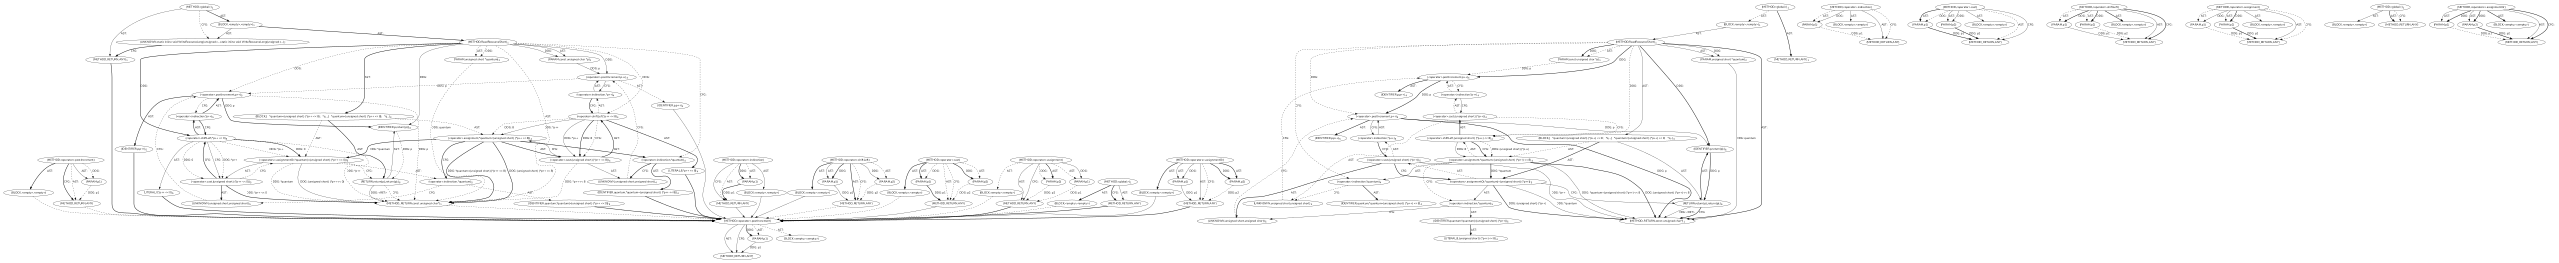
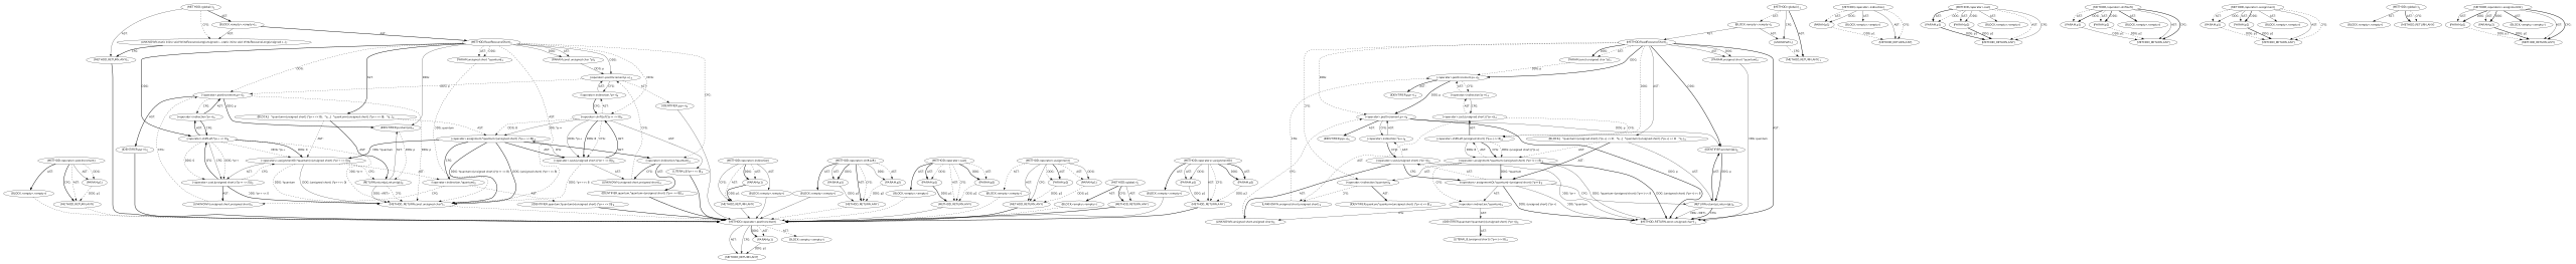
  digraph {
    fontname=Nunito
    node [fontname=Nunito]
    edge [fontname=Nunito style=dashed]
    n1 [label=<(METHOD,&lt;operator&gt;.postIncrement)>]
    n2 [label=<(PARAM,p1)>]
    n3 [label=<(BLOCK,&lt;empty&gt;,&lt;empty&gt;)>]
    n4 [label=<(METHOD_RETURN,ANY)>]
    n5 [label=<(METHOD,&lt;operator&gt;.postIncrement)>]
    n6 [label=<(PARAM,p1)>]
    n7 [label=<(BLOCK,&lt;empty&gt;,&lt;empty&gt;)>]
    n8 [label=<(METHOD_RETURN,ANY)>]
    n9 [label=<(METHOD,&lt;global&gt;)<SUB>1</SUB>>]
    n10 [label=<(BLOCK,&lt;empty&gt;,&lt;empty&gt;)<SUB>1</SUB>>]
    n11 [label=<(UNKNOWN,static inline void WriteResourceLong(unsigned c...,static inline void WriteResourceLong(unsigned c...)<SUB>7</SUB>>]
    n12 [label=<(METHOD_RETURN,ANY)<SUB>1</SUB>>]
    n13 [label=<(METHOD,ReadResourceShort)<SUB>1</SUB>>]
    n14 [label=<(PARAM,const unsigned char *p)<SUB>1</SUB>>]
    n15 [label=<(PARAM,unsigned short *quantum)<SUB>2</SUB>>]
    n16 [label=<(BLOCK,{   *quantum=(unsigned short) (*p++ &lt;&lt; 8);   *q...,{   *quantum=(unsigned short) (*p++ &lt;&lt; 8);   *q...)<SUB>3</SUB>>]
    n17 [label=<(&lt;operator&gt;.indirection,*quantum)<SUB>4</SUB>>]
    n18 [label=<(&lt;operator&gt;.shiftLeft,*p++ &lt;&lt; 8)<SUB>4</SUB>>]
    n19 [label=<(&lt;operator&gt;.postIncrement,p++)<SUB>4</SUB>>]
    n20 [label=<(&lt;operator&gt;.shiftLeft,*p++ &lt;&lt; 0)<SUB>5</SUB>>]
    n21 [label=<(&lt;operator&gt;.postIncrement,p++)<SUB>5</SUB>>]
    n22 [label=<(IDENTIFIER,p,return(p);)<SUB>6</SUB>>]
    n23 [label=<(METHOD_RETURN,const unsigned char*)<SUB>1</SUB>>]
    n24 [label=<(&lt;operator&gt;.assignment,*quantum=(unsigned short) (*p++ &lt;&lt; 8))<SUB>4</SUB>>]
    n25 [label=<(&lt;operators&gt;.assignmentOr,*quantum|=(unsigned short) (*p++ &lt;&lt; 0))<SUB>5</SUB>>]
    n26 [label=<(RETURN,return(p);,return(p);)<SUB>6</SUB>>]
    n27 [label=<(IDENTIFIER,quantum,*quantum=(unsigned short) (*p++ &lt;&lt; 8))<SUB>4</SUB>>]
    n28 [label=<(UNKNOWN,unsigned short,unsigned short)<SUB>4</SUB>>]
    n29 [label=<(&lt;operator&gt;.cast,(unsigned short) (*p++ &lt;&lt; 8))<SUB>4</SUB>>]
    n30 [label=<(&lt;operator&gt;.indirection,*p++)<SUB>4</SUB>>]
    n31 [label=<(LITERAL,8,*p++ &lt;&lt; 8)<SUB>4</SUB>>]
    n32 [label=<(IDENTIFIER,p,p++)<SUB>4</SUB>>]
    n33 [label=<(&lt;operator&gt;.cast,(unsigned short) (*p++ &lt;&lt; 0))<SUB>5</SUB>>]
    n34 [label=<(&lt;operator&gt;.indirection,*p++)<SUB>5</SUB>>]
-   n35 [label=<(LITERAL,0,*p++ &lt;&lt; 0)<SUB>5</SUB>>]
    n36 [label=<(IDENTIFIER,p,p++)<SUB>5</SUB>>]
    n37 [label=<(&lt;operator&gt;.indirection,*quantum)<SUB>5</SUB>>]
    n38 [label=<(IDENTIFIER,quantum,*quantum|=(unsigned short) (*p++ &lt;&lt; 0))<SUB>5</SUB>>]
    n39 [label=<(UNKNOWN,unsigned short,unsigned short)<SUB>5</SUB>>]
    n40 [label=<(METHOD,&lt;operator&gt;.indirection)>]
    n41 [label=<(PARAM,p1)>]
    n42 [label=<(BLOCK,&lt;empty&gt;,&lt;empty&gt;)>]
    n43 [label=<(METHOD_RETURN,ANY)>]
    n44 [label=<(METHOD,&lt;operator&gt;.shiftLeft)>]
    n45 [label=<(PARAM,p1)>]
    n46 [label=<(PARAM,p2)>]
    n47 [label=<(BLOCK,&lt;empty&gt;,&lt;empty&gt;)>]
    n48 [label=<(METHOD_RETURN,ANY)>]
    n49 [label=<(METHOD,&lt;operator&gt;.cast)>]
    n50 [label=<(PARAM,p1)>]
    n51 [label=<(PARAM,p2)>]
    n52 [label=<(BLOCK,&lt;empty&gt;,&lt;empty&gt;)>]
    n53 [label=<(METHOD_RETURN,ANY)>]
    n54 [label=<(METHOD,&lt;operator&gt;.assignment)>]
    n55 [label=<(PARAM,p1)>]
    n56 [label=<(PARAM,p2)>]
    n57 [label=<(BLOCK,&lt;empty&gt;,&lt;empty&gt;)>]
    n58 [label=<(METHOD_RETURN,ANY)>]
    n59 [label=<(METHOD,&lt;global&gt;)<SUB>1</SUB>>]
    n60 [label=<(BLOCK,&lt;empty&gt;,&lt;empty&gt;)>]
    n61 [label=<(METHOD_RETURN,ANY)>]
    n62 [label=<(METHOD,&lt;operators&gt;.assignmentOr)>]
    n63 [label=<(PARAM,p1)>]
    n64 [label=<(PARAM,p2)>]
    n65 [label=<(BLOCK,&lt;empty&gt;,&lt;empty&gt;)>]
    n66 [label=<(METHOD_RETURN,ANY)>]
    n67 [label=<(METHOD,&lt;global&gt;)<SUB>1</SUB>>]
    n68 [label=<(BLOCK,&lt;empty&gt;,&lt;empty&gt;)<SUB>1</SUB>>]
+   n69 [label=<(UNKNOWN,,)>]
    n70 [label=<(METHOD_RETURN,ANY)<SUB>1</SUB>>]
    n71 [label=<(METHOD,ReadResourceShort)<SUB>1</SUB>>]
    n72 [label=<(PARAM,const unsigned char *p)<SUB>1</SUB>>]
    n73 [label=<(PARAM,unsigned short *quantum)<SUB>2</SUB>>]
    n74 [label=<(BLOCK,{   *quantum=(unsigned short) (*p++) &lt;&lt; 8;   *q...,{   *quantum=(unsigned short) (*p++) &lt;&lt; 8;   *q...)<SUB>3</SUB>>]
    n75 [label=<(&lt;operator&gt;.indirection,*quantum)<SUB>4</SUB>>]
    n76 [label=<(&lt;operator&gt;.shiftLeft,(unsigned short) (*p++) &lt;&lt; 8)<SUB>4</SUB>>]
    n77 [label=<(&lt;operator&gt;.postIncrement,p++)<SUB>4</SUB>>]
    n78 [label=<(&lt;operator&gt;.postIncrement,p++)<SUB>5</SUB>>]
    n79 [label=<(IDENTIFIER,p,return(p);)<SUB>6</SUB>>]
    n80 [label=<(METHOD_RETURN,const unsigned char*)<SUB>1</SUB>>]
    n81 [label=<(&lt;operator&gt;.assignment,*quantum=(unsigned short) (*p++) &lt;&lt; 8)<SUB>4</SUB>>]
    n82 [label=<(&lt;operators&gt;.assignmentOr,*quantum|=(unsigned short) (*p++))<SUB>5</SUB>>]
    n83 [label=<(RETURN,return(p);,return(p);)<SUB>6</SUB>>]
    n84 [label=<(IDENTIFIER,quantum,*quantum=(unsigned short) (*p++) &lt;&lt; 8)<SUB>4</SUB>>]
    n85 [label=<(UNKNOWN,unsigned short,unsigned short)<SUB>4</SUB>>]
    n86 [label=<(&lt;operator&gt;.cast,(unsigned short) (*p++))<SUB>4</SUB>>]
    n87 [label=<(&lt;operator&gt;.indirection,*p++)<SUB>4</SUB>>]
    n88 [label=<(IDENTIFIER,p,p++)<SUB>4</SUB>>]
    n89 [label=<(&lt;operator&gt;.indirection,*p++)<SUB>5</SUB>>]
    n90 [label=<(IDENTIFIER,p,p++)<SUB>5</SUB>>]
    n91 [label=<(&lt;operator&gt;.indirection,*quantum)<SUB>5</SUB>>]
    n92 [label=<(&lt;operator&gt;.cast,(unsigned short) (*p++))<SUB>5</SUB>>]
    n93 [label=<(IDENTIFIER,quantum,*quantum|=(unsigned short) (*p++))<SUB>5</SUB>>]
    n94 [label=<(UNKNOWN,unsigned short,unsigned short)<SUB>5</SUB>>]
    n95 [label=<(LITERAL,8,(unsigned short) (*p++) &lt;&lt; 8)<SUB>4</SUB>>]
    n96 [label=<(METHOD,&lt;operator&gt;.indirection)>]
    n97 [label=<(PARAM,p1)>]
    n98 [label=<(BLOCK,&lt;empty&gt;,&lt;empty&gt;)>]
    n99 [label=<(METHOD_RETURN,ANY)>]
    n100 [label=<(METHOD,&lt;operator&gt;.cast)>]
    n101 [label=<(PARAM,p1)>]
    n102 [label=<(PARAM,p2)>]
    n103 [label=<(BLOCK,&lt;empty&gt;,&lt;empty&gt;)>]
    n104 [label=<(METHOD_RETURN,ANY)>]
    n105 [label=<(METHOD,&lt;operator&gt;.shiftLeft)>]
    n106 [label=<(PARAM,p1)>]
    n107 [label=<(PARAM,p2)>]
    n108 [label=<(BLOCK,&lt;empty&gt;,&lt;empty&gt;)>]
    n109 [label=<(METHOD_RETURN,ANY)>]
    n110 [label=<(METHOD,&lt;operator&gt;.assignment)>]
    n111 [label=<(PARAM,p1)>]
    n112 [label=<(PARAM,p2)>]
    n113 [label=<(BLOCK,&lt;empty&gt;,&lt;empty&gt;)>]
    n114 [label=<(METHOD_RETURN,ANY)>]
    n115 [label=<(METHOD,&lt;global&gt;)<SUB>1</SUB>>]
    n116 [label=<(BLOCK,&lt;empty&gt;,&lt;empty&gt;)>]
    n117 [label=<(METHOD_RETURN,ANY)>]
    n118 [label=<(METHOD,&lt;operators&gt;.assignmentOr)>]
    n119 [label=<(PARAM,p1)>]
    n120 [label=<(PARAM,p2)>]
    n121 [label=<(BLOCK,&lt;empty&gt;,&lt;empty&gt;)>]
    n122 [label=<(METHOD_RETURN,ANY)>]
    n1 -> n2 [label="AST: " style=solid]
    n1 -> n2 [label="DDG: "]
    n1 -> n3 [label="AST: " style=bold]
    n1 -> n4 [label="AST: "]
    n1 -> n4 [label="CFG: " style=bold]
    n2 -> n4 [label="DDG: p1"]
    n3 -> n5
    n4 -> n5
    n5 -> n6 [label="AST: "]
    n5 -> n6 [label="DDG: " style=bold]
    n5 -> n7 [label="AST: "]
    n5 -> n8 [label="AST: " style=solid]
    n5 -> n8 [label="CFG: " style=solid]
    n6 -> n8 [label="DDG: p1" style=solid]
    n9 -> n10 [label="AST: " style=bold]
    n9 -> n11 [label="CFG: "]
    n9 -> n12 [label="AST: " style=solid]
    n10 -> n11 [label="AST: " style=solid]
    n10 -> n13 [label="AST: " style=bold]
    n11 -> n12 [label="CFG: " style=bold]
    n12 -> n5 [style=bold]
    n13 -> n14 [label="AST: " style=solid]
    n13 -> n14 [label="DDG: " style=solid]
    n13 -> n15 [label="AST: "]
    n13 -> n15 [label="DDG: "]
    n13 -> n16 [label="AST: " style=bold]
    n13 -> n17 [label="CFG: "]
    n13 -> n18 [label="DDG: "]
    n13 -> n19 [label="DDG: " style=solid]
    n13 -> n20 [label="DDG: " style=bold]
    n13 -> n21 [label="DDG: "]
    n13 -> n22 [label="DDG: " style=solid]
    n13 -> n23 [label="AST: "]
    n14 -> n19 [label="DDG: p" style=solid]
    n15 -> n23 [label="DDG: quantum"]
    n16 -> n24 [label="AST: "]
    n16 -> n25 [label="AST: "]
    n16 -> n26 [label="AST: " style=bold]
    n17 -> n27 [label="AST: " style=bold]
    n17 -> n28 [label="CFG: " style=bold]
    n18 -> n24 [label="DDG: *p++" style=solid]
    n18 -> n24 [label="DDG: 8"]
    n18 -> n29 [label="CFG: "]
    n18 -> n29 [label="DDG: *p++" style=solid]
    n18 -> n29 [label="DDG: 8" style=bold]
    n18 -> n30 [label="AST: "]
-   n18 -> n31 [label="AST: " style=bold]
+   n18 -> n31 [label="AST: " style=solid]
    n19 -> n21 [label="DDG: p"]
    n19 -> n30 [label="CFG: " style=solid]
    n19 -> n32 [label="AST: "]
    n20 -> n23 [label="DDG: *p++"]
    n20 -> n25 [label="DDG: *p++"]
    n20 -> n25 [label="DDG: 0" style=bold]
    n20 -> n33 [label="CFG: " style=solid]
    n20 -> n33 [label="DDG: *p++"]
    n20 -> n33 [label="DDG: 0"]
    n20 -> n34 [label="AST: " style=bold]
-   n20 -> n35 [label="AST: " style=solid]
    n21 -> n22 [label="DDG: p" style=bold]
    n21 -> n23 [label="DDG: p"]
    n21 -> n34 [label="CFG: "]
    n21 -> n36 [label="AST: " style=bold]
    n22 -> n26 [label="DDG: p"]
    n23 -> n5
    n24 -> n17 [label="AST: " style=bold]
    n24 -> n23 [label="DDG: (unsigned short) (*p++ &lt;&lt; 8)" style=bold]
    n24 -> n23 [label="DDG: *quantum=(unsigned short) (*p++ &lt;&lt; 8)" style=bold]
    n24 -> n25 [label="DDG: *quantum" style=bold]
    n24 -> n29 [label="AST: " style=bold]
    n24 -> n37 [label="CFG: " style=bold]
    n25 -> n23 [label="DDG: *quantum"]
    n25 -> n23 [label="DDG: (unsigned short) (*p++ &lt;&lt; 0)" style=solid]
    n25 -> n26 [label="CFG: "]
    n25 -> n33 [label="AST: " style=solid]
    n25 -> n37 [label="AST: "]
    n26 -> n22 [label="AST: " style=solid]
    n26 -> n23 [label="CFG: "]
    n26 -> n23 [label="DDG: &lt;RET&gt;" style=solid]
    n27 -> n5 [style=bold]
    n28 -> n19 [label="CFG: "]
    n29 -> n18 [label="AST: " style=bold]
    n29 -> n23 [label="DDG: *p++ &lt;&lt; 8"]
    n29 -> n24 [label="CFG: " style=solid]
    n29 -> n28 [label="AST: " style=solid]
    n30 -> n18 [label="CFG: " style=bold]
    n30 -> n19 [label="AST: " style=solid]
    n31 -> n5 [style=bold]
    n32 -> n5 [style=solid]
    n33 -> n20 [label="CFG: " style=bold]
    n33 -> n23 [label="DDG: *p++ &lt;&lt; 0" style=bold]
    n33 -> n25 [label="CFG: "]
    n33 -> n39 [label="AST: " style=bold]
    n34 -> n20 [label="CFG: " style=bold]
    n34 -> n21 [label="AST: " style=bold]
-   n35 -> n5 [style=bold]
    n36 -> n5 [style=bold]
    n37 -> n38 [label="AST: "]
    n37 -> n39 [label="CFG: "]
    n38 -> n5 [style=bold]
    n39 -> n21 [label="CFG: "]
    n40 -> n41 [label="AST: "]
    n40 -> n41 [label="DDG: " style=bold]
    n40 -> n42 [label="AST: " style=solid]
    n40 -> n43 [label="AST: "]
    n40 -> n43 [label="CFG: " style=solid]
    n41 -> n43 [label="DDG: p1" style=bold]
    n42 -> n5 [style=solid]
    n43 -> n5 [style=solid]
    n44 -> n45 [label="AST: " style=solid]
    n44 -> n45 [label="DDG: " style=bold]
    n44 -> n46 [label="AST: "]
    n44 -> n46 [label="DDG: " style=solid]
    n44 -> n47 [label="AST: " style=bold]
    n44 -> n48 [label="AST: " style=bold]
    n44 -> n48 [label="CFG: "]
    n45 -> n48 [label="DDG: p1" style=solid]
    n46 -> n48 [label="DDG: p2"]
    n47 -> n5 [style=solid]
    n48 -> n5
    n49 -> n50 [label="AST: " style=bold]
    n49 -> n50 [label="DDG: "]
    n49 -> n51 [label="AST: "]
    n49 -> n51 [label="DDG: " style=bold]
    n49 -> n52 [label="AST: " style=bold]
    n49 -> n53 [label="AST: "]
    n49 -> n53 [label="CFG: "]
    n50 -> n53 [label="DDG: p1" style=bold]
    n51 -> n53 [label="DDG: p2"]
    n52 -> n5
    n53 -> n5 [style=solid]
    n54 -> n55 [label="AST: "]
    n54 -> n55 [label="DDG: " style=solid]
    n54 -> n56 [label="AST: " style=bold]
    n54 -> n56 [label="DDG: "]
    n54 -> n57 [label="AST: "]
    n54 -> n58 [label="AST: " style=solid]
    n54 -> n58 [label="CFG: " style=solid]
    n55 -> n58 [label="DDG: p1"]
    n56 -> n58 [label="DDG: p2"]
    n57 -> n5
    n58 -> n5 [style=bold]
    n59 -> n60 [label="AST: " style=bold]
    n59 -> n61 [label="AST: " style=solid]
    n59 -> n61 [label="CFG: " style=bold]
    n60 -> n5
    n61 -> n5 [style=bold]
    n62 -> n63 [label="AST: " style=solid]
    n62 -> n63 [label="DDG: " style=solid]
    n62 -> n64 [label="AST: " style=bold]
    n62 -> n64 [label="DDG: " style=bold]
    n62 -> n65 [label="AST: " style=bold]
    n62 -> n66 [label="AST: " style=solid]
    n62 -> n66 [label="CFG: "]
    n63 -> n66 [label="DDG: p1" style=solid]
    n64 -> n66 [label="DDG: p2"]
    n65 -> n5 [style=solid]
    n66 -> n5 [style=bold]
    n67 -> n68 [label="AST: "]
+   n67 -> n69 [label="CFG: " style=solid]
    n67 -> n70 [label="AST: " style=bold]
+   n68 -> n69 [label="AST: " style=solid]
    n68 -> n71 [label="AST: " style=solid]
+   n69 -> n70 [label="CFG: "]
    n71 -> n72 [label="AST: "]
    n71 -> n72 [label="DDG: " style=bold]
    n71 -> n73 [label="AST: " style=solid]
    n71 -> n73 [label="DDG: " style=solid]
    n71 -> n74 [label="AST: " style=solid]
    n71 -> n75 [label="CFG: "]
    n71 -> n76 [label="DDG: "]
    n71 -> n77 [label="DDG: " style=bold]
    n71 -> n78 [label="DDG: "]
    n71 -> n79 [label="DDG: " style=bold]
    n71 -> n80 [label="AST: " style=bold]
    n72 -> n77 [label="DDG: p"]
    n73 -> n80 [label="DDG: quantum" style=solid]
    n74 -> n81 [label="AST: "]
    n74 -> n82 [label="AST: " style=bold]
    n74 -> n83 [label="AST: " style=solid]
    n75 -> n84 [label="AST: " style=bold]
    n75 -> n85 [label="CFG: "]
    n76 -> n81 [label="CFG: " style=bold]
    n76 -> n81 [label="DDG: (unsigned short) (*p++)"]
    n76 -> n81 [label="DDG: 8" style=solid]
    n76 -> n86 [label="AST: " style=bold]
    n77 -> n78 [label="DDG: p" style=bold]
    n77 -> n87 [label="CFG: "]
    n77 -> n88 [label="AST: " style=bold]
    n78 -> n79 [label="DDG: p" style=solid]
    n78 -> n80 [label="DDG: p" style=bold]
    n78 -> n89 [label="CFG: " style=solid]
    n78 -> n90 [label="AST: " style=bold]
    n79 -> n83 [label="DDG: p" style=bold]
    n81 -> n75 [label="AST: " style=solid]
    n81 -> n76 [label="AST: "]
    n81 -> n80 [label="DDG: (unsigned short) (*p++) &lt;&lt; 8" style=bold]
    n81 -> n80 [label="DDG: *quantum=(unsigned short) (*p++) &lt;&lt; 8" style=solid]
    n81 -> n82 [label="DDG: *quantum" style=bold]
    n81 -> n91 [label="CFG: "]
    n82 -> n80 [label="DDG: *quantum" style=solid]
    n82 -> n80 [label="DDG: (unsigned short) (*p++)" style=bold]
    n82 -> n83 [label="CFG: " style=solid]
    n82 -> n91 [label="AST: " style=solid]
    n82 -> n92 [label="AST: "]
    n83 -> n79 [label="AST: " style=bold]
    n83 -> n80 [label="CFG: " style=bold]
    n83 -> n80 [label="DDG: &lt;RET&gt;" style=solid]
    n85 -> n77 [label="CFG: "]
    n86 -> n76 [label="CFG: "]
    n86 -> n85 [label="AST: "]
    n86 -> n87 [label="AST: "]
    n87 -> n77 [label="AST: "]
    n87 -> n86 [label="CFG: " style=solid]
    n89 -> n78 [label="AST: " style=solid]
    n89 -> n92 [label="CFG: " style=bold]
    n91 -> n93 [label="AST: " style=solid]
    n91 -> n94 [label="CFG: " style=solid]
    n92 -> n80 [label="DDG: *p++" style=solid]
    n92 -> n82 [label="CFG: " style=bold]
    n92 -> n89 [label="AST: "]
    n92 -> n94 [label="AST: " style=bold]
    n93 -> n95 [label="AST: " style=bold]
    n94 -> n78 [label="CFG: "]
    n96 -> n97 [label="AST: "]
    n96 -> n97 [label="DDG: " style=solid]
    n96 -> n98 [label="AST: " style=solid]
    n96 -> n99 [label="AST: " style=solid]
    n96 -> n99 [label="CFG: "]
    n97 -> n99 [label="DDG: p1"]
    n100 -> n101 [label="AST: " style=bold]
    n100 -> n101 [label="DDG: "]
    n100 -> n102 [label="AST: " style=solid]
    n100 -> n102 [label="DDG: " style=solid]
    n100 -> n103 [label="AST: " style=solid]
    n100 -> n104 [label="AST: "]
    n100 -> n104 [label="CFG: " style=solid]
    n101 -> n104 [label="DDG: p1" style=bold]
    n102 -> n104 [label="DDG: p2" style=bold]
    n105 -> n106 [label="AST: "]
    n105 -> n106 [label="DDG: " style=bold]
    n105 -> n107 [label="AST: "]
    n105 -> n107 [label="DDG: " style=bold]
    n105 -> n108 [label="AST: " style=bold]
    n105 -> n109 [label="AST: " style=solid]
    n105 -> n109 [label="CFG: " style=bold]
    n106 -> n109 [label="DDG: p1" style=solid]
    n107 -> n109 [label="DDG: p2"]
    n110 -> n111 [label="AST: "]
    n110 -> n111 [label="DDG: " style=solid]
    n110 -> n112 [label="AST: " style=solid]
    n110 -> n112 [label="DDG: " style=bold]
    n110 -> n113 [label="AST: " style=solid]
    n110 -> n114 [label="AST: " style=solid]
    n110 -> n114 [label="CFG: "]
    n111 -> n114 [label="DDG: p1"]
    n112 -> n114 [label="DDG: p2" style=bold]
    n115 -> n116 [label="AST: " style=solid]
    n115 -> n117 [label="AST: " style=bold]
    n115 -> n117 [label="CFG: "]
    n118 -> n119 [label="AST: " style=solid]
    n118 -> n119 [label="DDG: " style=bold]
    n118 -> n120 [label="AST: " style=solid]
    n118 -> n120 [label="DDG: " style=bold]
    n118 -> n121 [label="AST: " style=bold]
    n118 -> n122 [label="AST: " style=solid]
    n118 -> n122 [label="CFG: " style=bold]
    n119 -> n122 [label="DDG: p1"]
    n120 -> n122 [label="DDG: p2" style=bold]
  }
